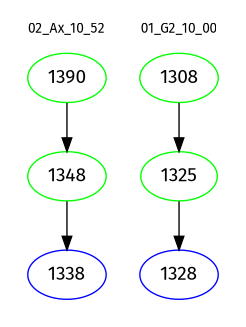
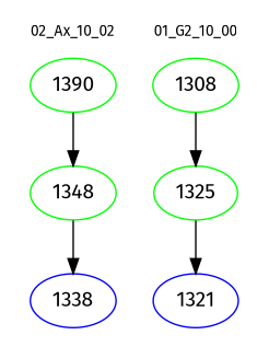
  digraph {
    fontname="Fira Sans"
    node [color=green fontname="Fira Sans"]
    edge [color=black fontname="Fira Sans"]
    n1 [label=1348]
    n2 [color=blue label=1338]
    n3 [label=1390]
    n4 [label=1325]
    n5 [label=1308]
-   n6 [color=blue label=1328]
+   n6 [color=blue label=1321]
    subgraph cluster_1 {
      color=white
      fontsize=10
-     label="02_Ax_10_52"
+     label="02_Ax_10_02"
      n1
      n2
      n3
    }
    subgraph cluster_2 {
      color=white
      fontsize=10
      label="01_G2_10_00"
      n4
      n5
      n6
    }
    n1 -> n2
    n3 -> n1
    n4 -> n6
    n5 -> n4
  }
